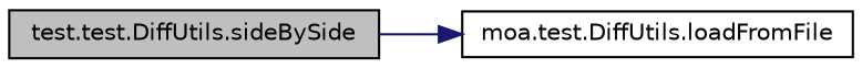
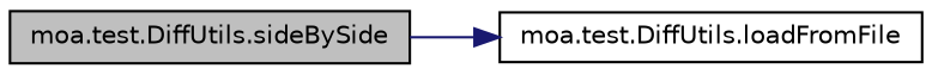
  digraph {
    rankdir=LR
    node [color=black fontname=Helvetica fontsize=10 shape=record style=filled]
-   n1 [fillcolor=grey75 fontcolor=black height=0.2 label="test.test.DiffUtils.sideBySide" width=0.4]
+   n1 [fillcolor=grey75 fontcolor=black height=0.2 label="moa.test.DiffUtils.sideBySide" width=0.4]
    n2 [fillcolor=white height=0.2 label="moa.test.DiffUtils.loadFromFile" width=0.4]
    n1 -> n2 [color=midnightblue fontname=Helvetica fontsize=10 labelfontname=Helvetica labelfontsize=10 style=solid]
  }
